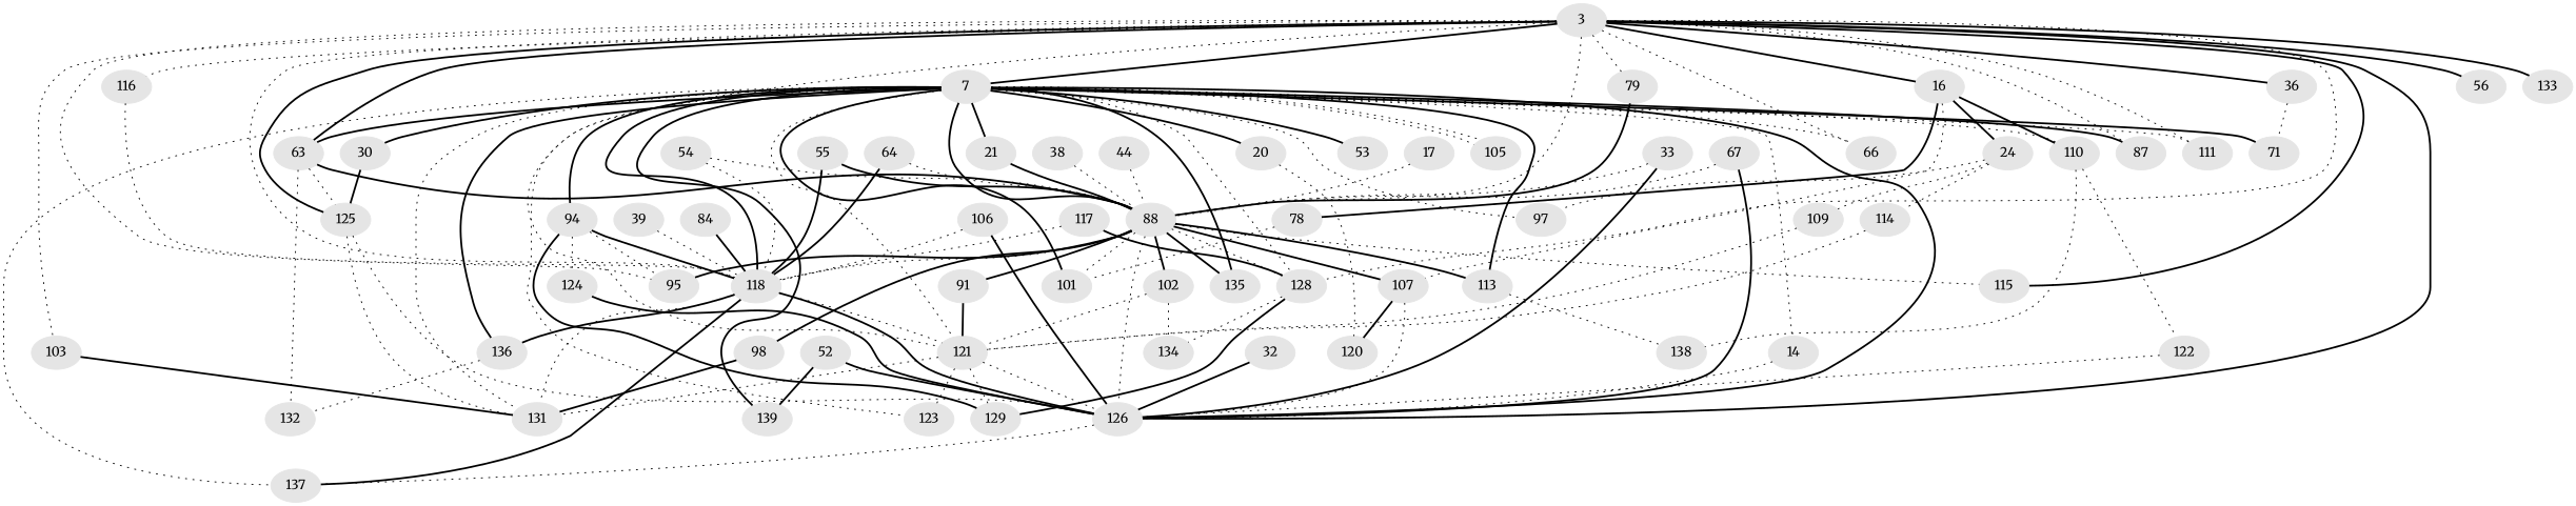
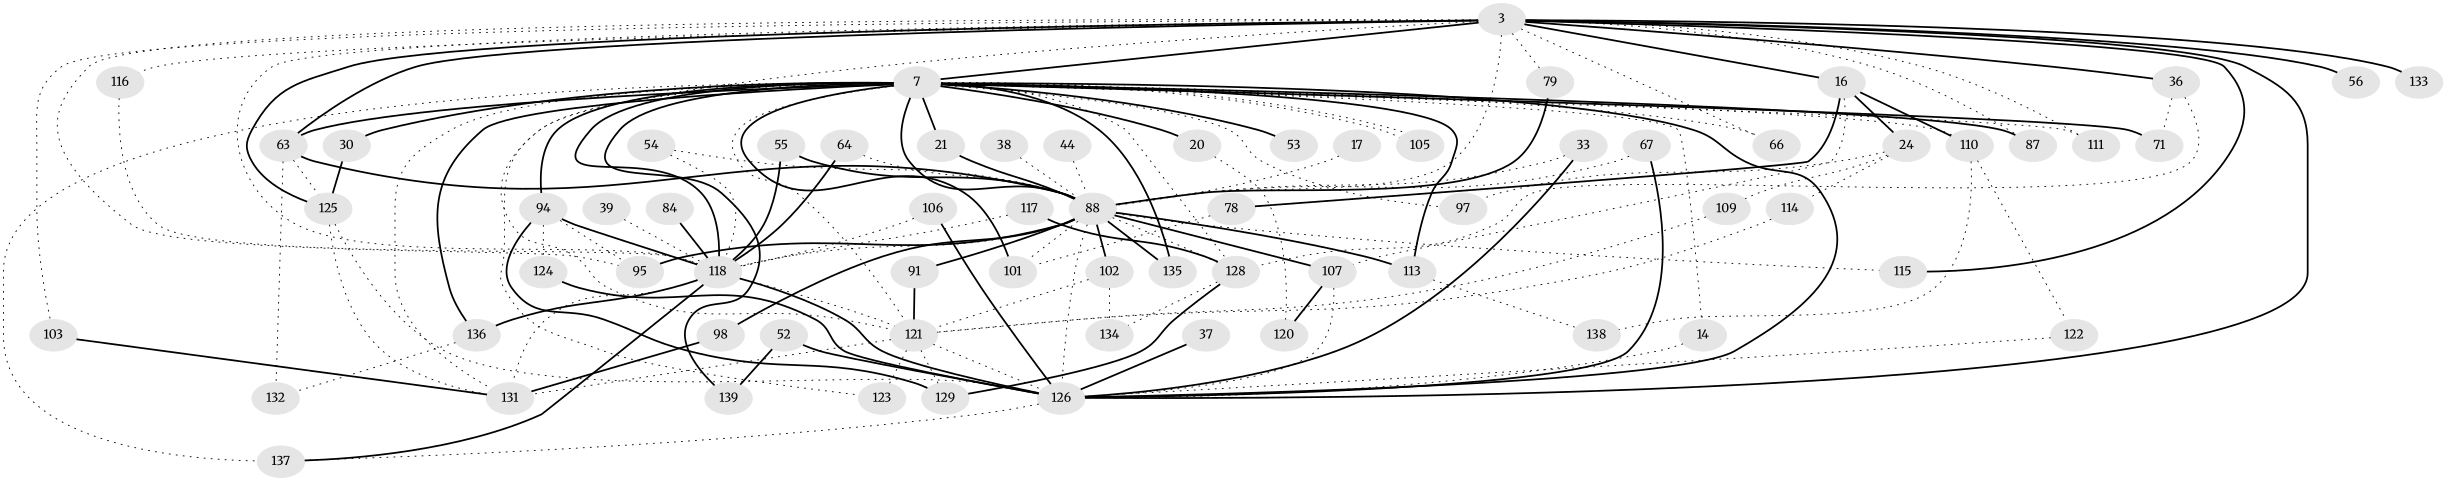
  graph {
    fontname=Merriweather
    node [color=gray90 fontname=Merriweather style=filled]
    edge [fontname=Merriweather style=dotted]
    3 [super="+1"]
    7 [super="+5"]
    16 [super="+13"]
    36
    56
    63 [super="+60"]
    66
    79
    87
    88 [super="+76+65+4"]
    95 [super="+28"]
    103
    111
    115 [super="+25"]
    116
    118 [super="+70+81"]
    121 [super="+62+104+119+99"]
    125 [super="+27+29+112"]
    126 [super="+86+10+74"]
    128 [super="+22+47+108"]
    133
    14
    20
    21
    30
    53
    71
    94 [super="+72+68"]
    97
    101 [super="+49"]
    105
    110 [super="+69"]
    113 [super="+42+92"]
    123 [super="+80"]
    131 [super="+90"]
    135
    136 [super="+127"]
    137 [super="+83+100"]
    139
    24
    78
    107 [super="+11+57"]
    132
    91
    98 [super="+26"]
    102 [super="+85"]
    129 [super="+77"]
    134
    120
    124
    122
    138
    109
    114
    17
    33
-   37 [label=32]
+   37
    38
    39
    44
    52 [super="+41"]
    54
    55
    64
    67
    84
    106
    117
    3 -- 7 [style=bold weight=4]
    3 -- 16 [style=bold weight=3]
    3 -- 36 [style=bold weight=2]
    3 -- 56 [style=bold weight=2]
    3 -- 63 [style=bold]
    3 -- 66
    3 -- 79
    3 -- 87
    3 -- 88 [weight=6]
    3 -- 95 [weight=2]
    3 -- 103
    3 -- 111
    3 -- 115 [style=bold]
    3 -- 116
    3 -- 118 [weight=5]
    3 -- 121 [weight=8]
    3 -- 125 [style=bold weight=2]
    3 -- 126 [style=bold weight=6]
-   3 -- 128 [weight=3]
+   36 -- 128 [weight=3]
    3 -- 133 [style=bold weight=2]
    7 -- 63 [style=bold]
    7 -- 66
    7 -- 87 [style=bold]
    7 -- 88 [style=bold weight=5]
    7 -- 111
    7 -- 118 [style=bold weight=6]
    7 -- 121 [weight=2]
    7 -- 126 [style=bold weight=5]
    7 -- 128
    7 -- 14
    7 -- 20 [style=bold weight=2]
    7 -- 21 [style=bold]
    7 -- 30 [style=bold]
    7 -- 53 [style=bold weight=2]
    7 -- 71 [style=bold]
    7 -- 94 [style=bold]
    7 -- 97
    7 -- 101 [style=bold weight=2]
    7 -- 105
    7 -- 105
    7 -- 110 [weight=2]
    7 -- 113 [style=bold]
    7 -- 123
    7 -- 131 [weight=3]
    7 -- 135 [style=bold]
    7 -- 136 [style=bold weight=2]
    7 -- 137 [weight=2]
    7 -- 139 [style=bold]
    16 -- 110 [style=bold]
    16 -- 24 [style=bold weight=2]
    16 -- 78 [style=bold]
    16 -- 107
    36 -- 71
    63 -- 88 [style=bold weight=2]
    63 -- 125
    63 -- 132
    79 -- 88 [style=bold]
    88 -- 95 [style=bold]
    88 -- 115
    88 -- 118 [weight=6]
    88 -- 126 [weight=6]
    88 -- 128 [weight=2]
    88 -- 101
    88 -- 113 [style=bold weight=2]
    88 -- 135 [style=bold]
    88 -- 107 [style=bold]
    88 -- 91 [style=bold]
    88 -- 98 [style=bold weight=2]
    88 -- 102 [style=bold weight=2]
    103 -- 131 [style=bold]
    116 -- 118
    118 -- 121
    118 -- 126 [style=bold weight=6]
    118 -- 131 [weight=3]
    118 -- 136 [style=bold]
    118 -- 137 [style=bold]
    121 -- 126 [weight=2]
    121 -- 123 [weight=2]
    121 -- 131
    121 -- 129
    125 -- 126 [weight=2]
    125 -- 131
    126 -- 137
    128 -- 129 [style=bold]
    128 -- 134
    14 -- 126
    20 -- 120
    21 -- 88 [style=bold]
    30 -- 125 [style=bold]
    94 -- 95
    94 -- 118 [style=bold weight=4]
    94 -- 129 [style=bold]
    94 -- 124
    110 -- 122
    110 -- 138
    113 -- 138
    136 -- 132
    24 -- 97
    24 -- 109
    24 -- 114
    78 -- 101
    107 -- 126 [weight=3]
    107 -- 120 [style=bold]
    91 -- 121 [style=bold]
    98 -- 131 [style=bold weight=2]
    102 -- 121
    102 -- 134
    124 -- 126 [style=bold]
    122 -- 126
    109 -- 121
    114 -- 121
    17 -- 88 [weight=2]
    33 -- 88
    33 -- 126 [style=bold]
    37 -- 126 [style=bold]
    38 -- 88
    39 -- 118
    44 -- 88 [weight=2]
    52 -- 126 [style=bold weight=3]
    52 -- 139 [style=bold]
    54 -- 88
    54 -- 118
    55 -- 88 [style=bold]
    55 -- 118 [style=bold]
    64 -- 88
    64 -- 118 [style=bold]
    67 -- 88
    67 -- 126 [style=bold]
    84 -- 118 [style=bold]
    106 -- 118
    106 -- 126 [style=bold]
    117 -- 118
    117 -- 128 [style=bold]
  }
